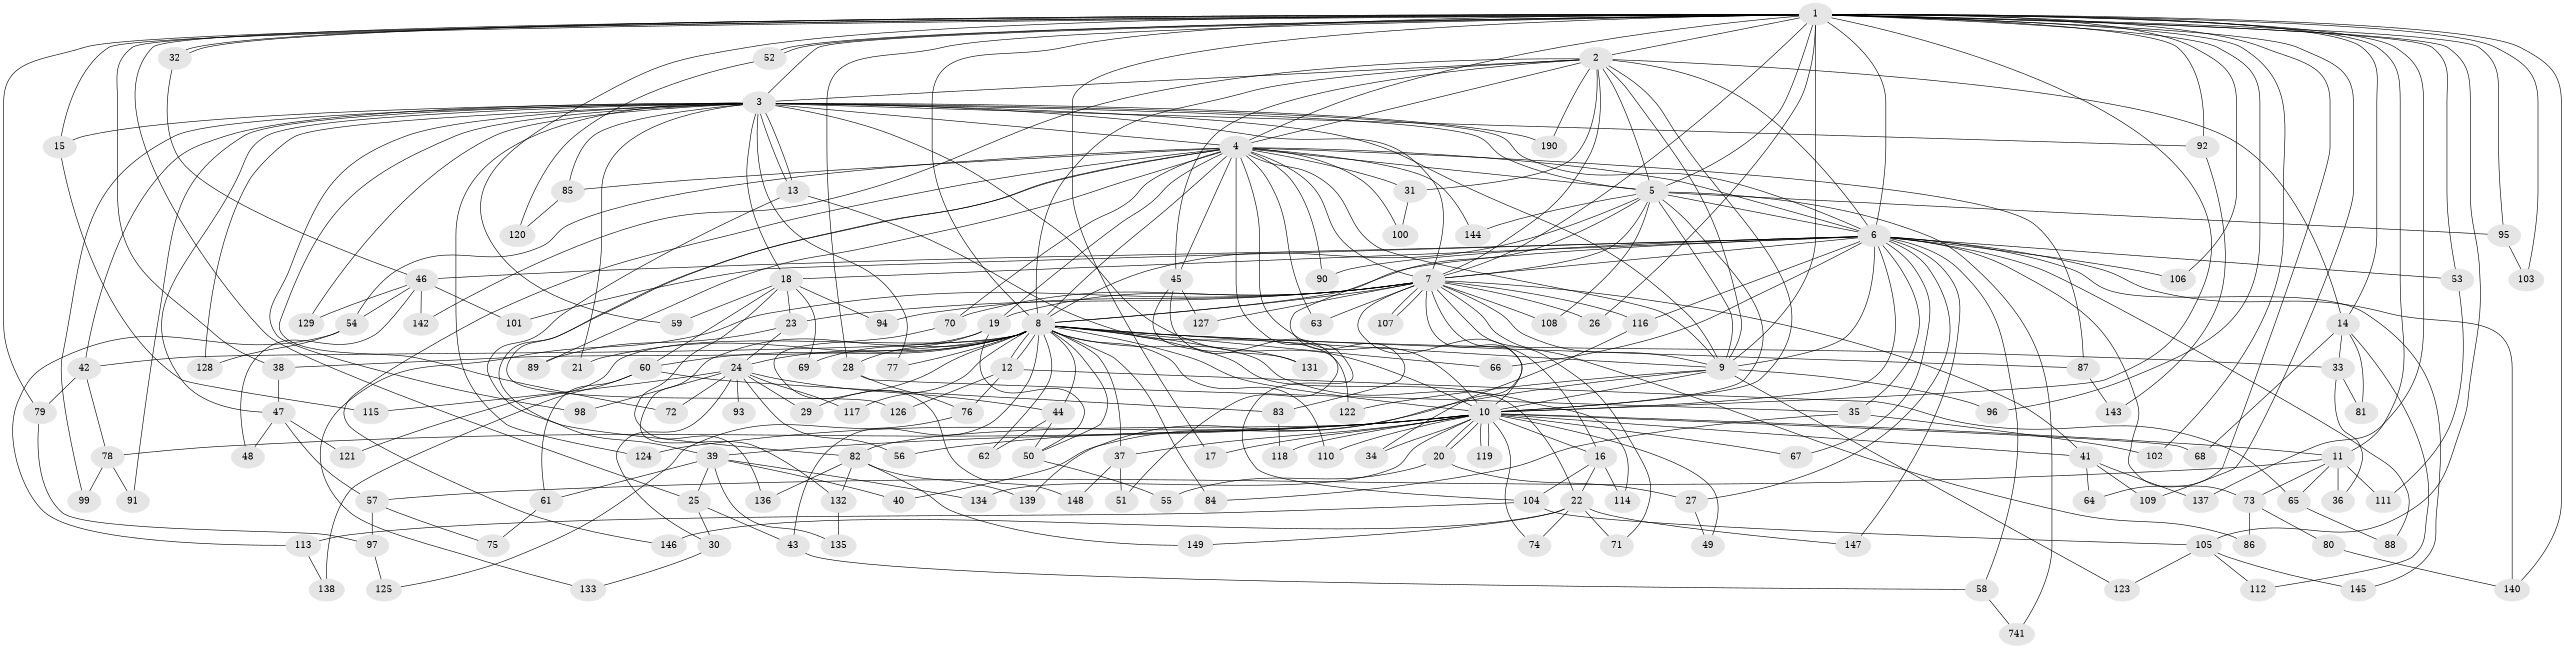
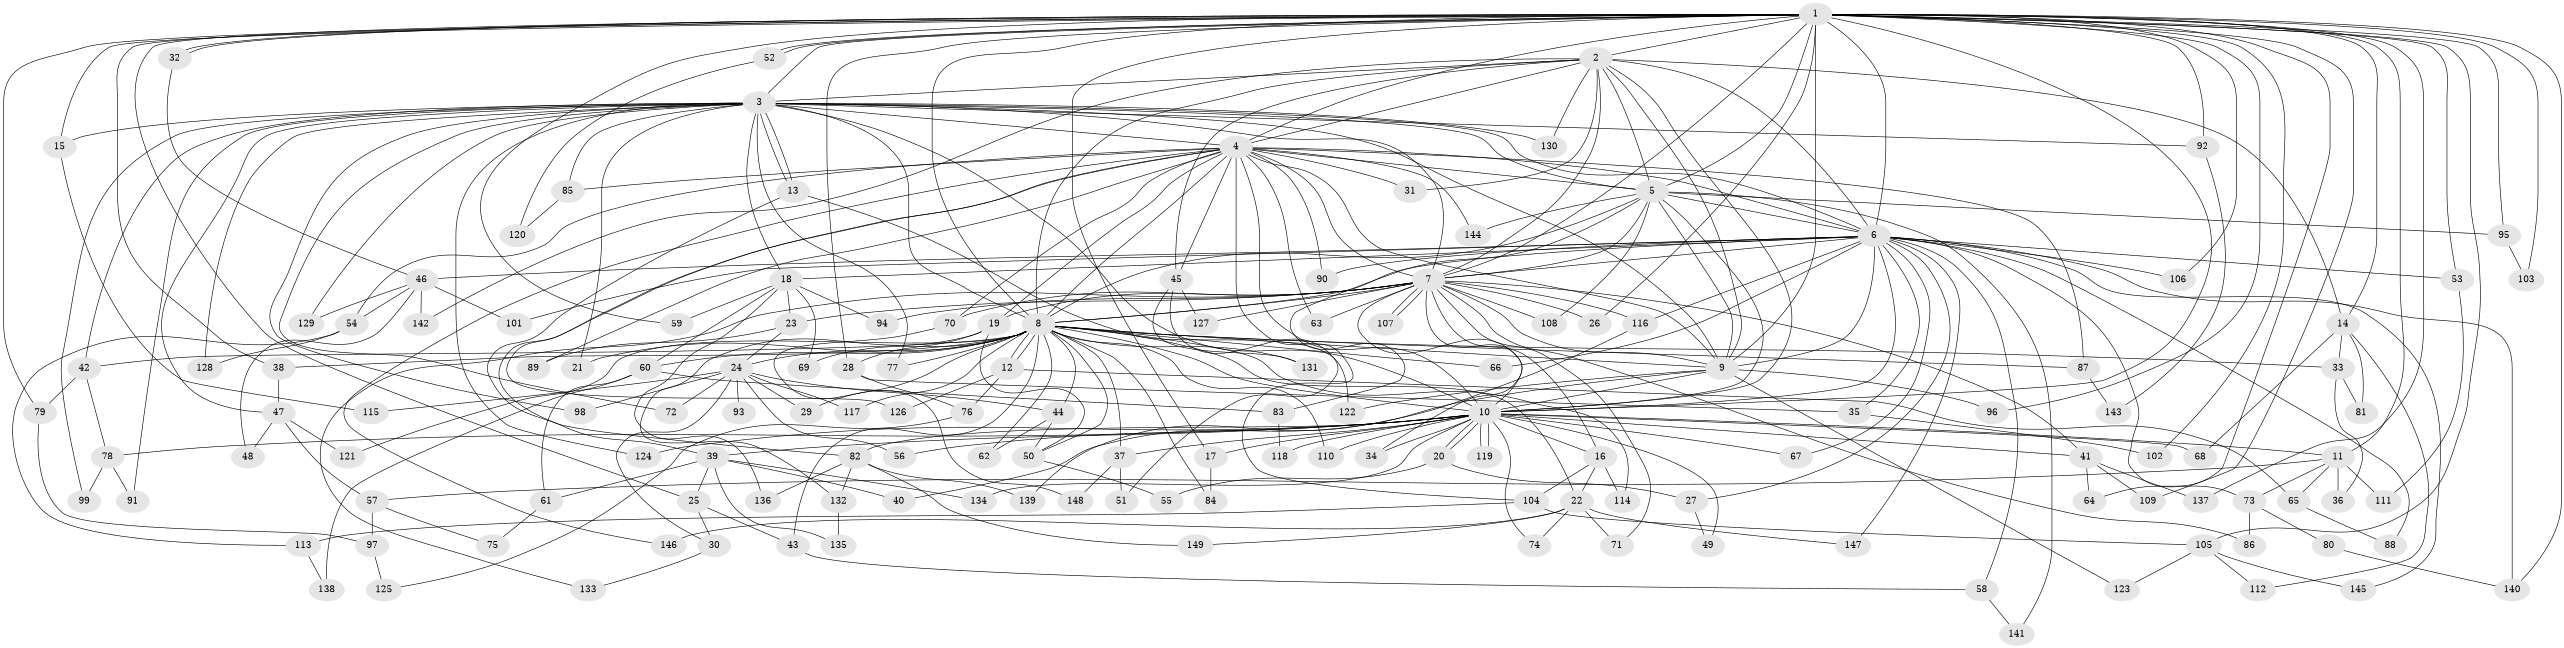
  graph {
    node [color=gray90 style=filled]
    1
    2
    3
    4
    5
    6
    7
    8
    9
    10
    11
    14
    15
    17
    25
    26
    28
    32
    38
    52
    53
    59
    64
    79
    92
    95
    96
    102
    103
    105
    106
    109
    137
    140
    31
    45
-   130 [label=190]
+   130
    142
    13
    18
    21
    42
    47
    72
    77
    85
    91
    98
    99
    124
    128
    129
    19
    39
    54
    63
    70
    87
    89
    90
-   100
    104
    126
    144
    146
    83
    108
-   141 [label=741]
+   141
    27
    35
    46
    58
    66
    67
    73
    88
    101
    116
    145
    147
    16
    23
    34
    41
    71
    86
    94
    107
    127
    133
    12
    22
    24
    29
    33
    37
    43
    44
    60
    62
    69
    84
    110
    114
    117
    121
    131
    50
    40
    122
    123
    20
    49
    56
    68
    74
    78
    82
    118
    119
    134
    36
    57
    65
    111
    81
    112
    115
    30
    76
    120
    97
    80
    143
    51
    136
    48
    132
    61
    135
    113
    148
    139
    149
    93
    138
    55
    75
    125
    1 -- 2
    1 -- 3
    1 -- 4
    1 -- 5
    1 -- 6
    1 -- 7
    1 -- 8
    1 -- 9
    1 -- 10
    1 -- 11
    1 -- 14
    1 -- 15
    1 -- 17
    1 -- 25
    1 -- 26
    1 -- 28
    1 -- 32
    1 -- 32
    1 -- 38
    1 -- 52
    1 -- 52
    1 -- 53
    1 -- 59
    1 -- 64
    1 -- 79
    1 -- 92
    1 -- 95
    1 -- 96
    1 -- 102
    1 -- 103
    1 -- 105
    1 -- 106
    1 -- 109
    1 -- 137
    1 -- 140
    2 -- 3
    2 -- 4
    2 -- 5
    2 -- 6
    2 -- 7
    2 -- 8
    2 -- 9
    2 -- 10
    2 -- 14
    2 -- 31
    2 -- 45
    2 -- 130
    2 -- 142
    3 -- 4
    3 -- 5
    3 -- 6
    3 -- 7
+   3 -- 8
    3 -- 9
    3 -- 10
    3 -- 15
    3 -- 92
    3 -- 130
    3 -- 13
    3 -- 13
    3 -- 18
    3 -- 21
    3 -- 42
    3 -- 47
    3 -- 72
    3 -- 77
    3 -- 85
    3 -- 91
    3 -- 98
    3 -- 99
    3 -- 124
    3 -- 128
    3 -- 129
    4 -- 5
    4 -- 6
    4 -- 7
    4 -- 8
    4 -- 9
    4 -- 10
    4 -- 31
    4 -- 45
    4 -- 85
    4 -- 19
    4 -- 39
    4 -- 54
    4 -- 63
    4 -- 70
    4 -- 87
    4 -- 89
    4 -- 90
-   4 -- 100
    4 -- 104
    4 -- 126
    4 -- 144
    4 -- 146
    5 -- 6
    5 -- 7
    5 -- 8
    5 -- 9
    5 -- 10
    5 -- 95
    5 -- 144
    5 -- 83
    5 -- 108
    5 -- 141
    6 -- 7
    6 -- 8
    6 -- 9
    6 -- 10
    6 -- 53
    6 -- 106
    6 -- 140
    6 -- 18
    6 -- 90
    6 -- 27
    6 -- 35
    6 -- 46
    6 -- 58
    6 -- 66
    6 -- 67
    6 -- 73
    6 -- 88
    6 -- 101
    6 -- 116
    6 -- 145
    6 -- 147
    7 -- 8
    7 -- 9
    7 -- 10
    7 -- 26
    7 -- 19
    7 -- 63
    7 -- 70
    7 -- 108
    7 -- 116
    7 -- 16
    7 -- 23
    7 -- 34
    7 -- 41
    7 -- 71
    7 -- 86
    7 -- 94
    7 -- 107
    7 -- 107
    7 -- 127
    7 -- 133
    8 -- 9
    8 -- 10
    8 -- 38
    8 -- 21
    8 -- 42
    8 -- 77
    8 -- 87
    8 -- 66
    8 -- 12
    8 -- 12
    8 -- 22
    8 -- 24
    8 -- 29
    8 -- 33
    8 -- 37
    8 -- 43
    8 -- 44
    8 -- 60
    8 -- 62
    8 -- 69
    8 -- 84
    8 -- 110
    8 -- 114
    8 -- 117
    8 -- 121
    8 -- 131
    8 -- 50
    9 -- 10
    9 -- 96
    9 -- 40
    9 -- 122
    9 -- 123
    10 -- 11
    10 -- 17
    10 -- 124
    10 -- 39
    10 -- 67
    10 -- 16
    10 -- 34
    10 -- 41
    10 -- 37
    10 -- 110
    10 -- 20
    10 -- 20
    10 -- 49
    10 -- 56
    10 -- 68
    10 -- 74
    10 -- 78
    10 -- 82
    10 -- 118
    10 -- 119
    10 -- 119
    10 -- 134
    11 -- 73
    11 -- 36
    11 -- 57
    11 -- 65
    11 -- 111
    14 -- 33
    14 -- 68
    14 -- 81
    14 -- 112
    15 -- 115
    25 -- 43
    25 -- 30
    28 -- 35
    28 -- 76
    32 -- 46
    38 -- 47
    52 -- 120
    53 -- 111
    79 -- 97
    92 -- 143
    95 -- 103
    105 -- 145
    105 -- 123
    105 -- 112
-   31 -- 100
    45 -- 127
    45 -- 131
    45 -- 51
    13 -- 122
    13 -- 82
    18 -- 59
    18 -- 23
    18 -- 94
    18 -- 60
    18 -- 69
    18 -- 136
    42 -- 79
    42 -- 78
    47 -- 121
    47 -- 57
    47 -- 48
    85 -- 120
    19 -- 28
    19 -- 50
    19 -- 132
    39 -- 25
    39 -- 40
    39 -- 134
    39 -- 61
    39 -- 135
    54 -- 128
    54 -- 113
    70 -- 148
    87 -- 143
    104 -- 105
    104 -- 113
    83 -- 118
    27 -- 49
    35 -- 102
-   35 -- 84
+   17 -- 84
    46 -- 142
    46 -- 129
    46 -- 54
    46 -- 101
    46 -- 48
    58 -- 141
    73 -- 86
    73 -- 80
    116 -- 139
    16 -- 104
    16 -- 22
    16 -- 114
    23 -- 89
    23 -- 24
    41 -- 64
    41 -- 109
    41 -- 137
    12 -- 126
    12 -- 65
    12 -- 76
    22 -- 146
    22 -- 147
    22 -- 71
    22 -- 74
    22 -- 149
    24 -- 72
    24 -- 98
    24 -- 29
    24 -- 44
    24 -- 117
    24 -- 56
    24 -- 115
    24 -- 30
    24 -- 93
    33 -- 36
    33 -- 81
    37 -- 51
    37 -- 148
    43 -- 58
    44 -- 62
    44 -- 50
    60 -- 83
    60 -- 61
    60 -- 138
    50 -- 55
    20 -- 27
    20 -- 55
    78 -- 91
    78 -- 99
    82 -- 136
    82 -- 132
    82 -- 139
    82 -- 149
    57 -- 97
    57 -- 75
    65 -- 88
    30 -- 133
    76 -- 125
    97 -- 125
    80 -- 140
    132 -- 135
    61 -- 75
    113 -- 138
  }
